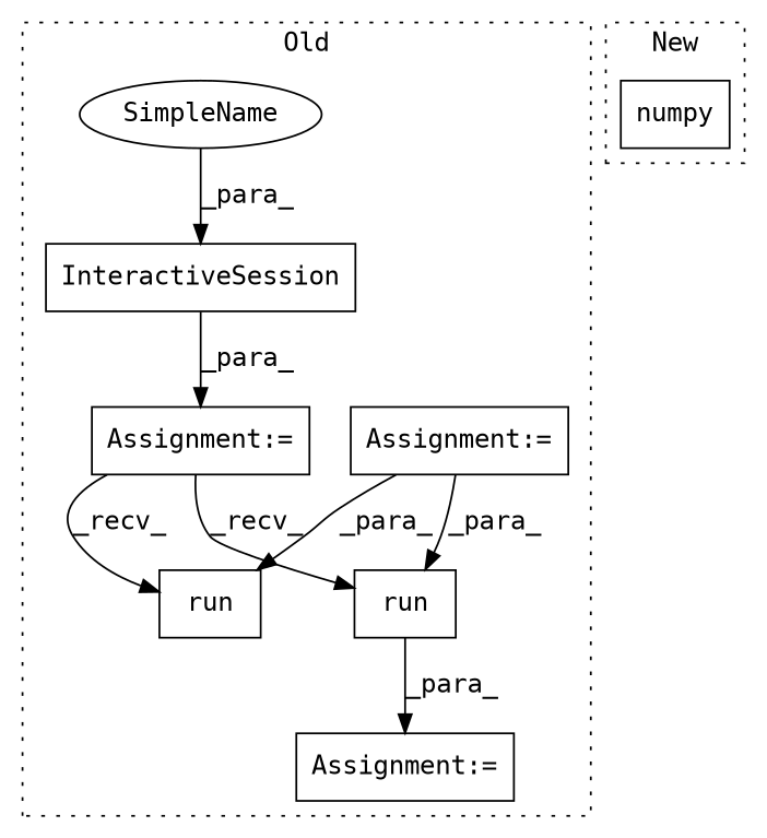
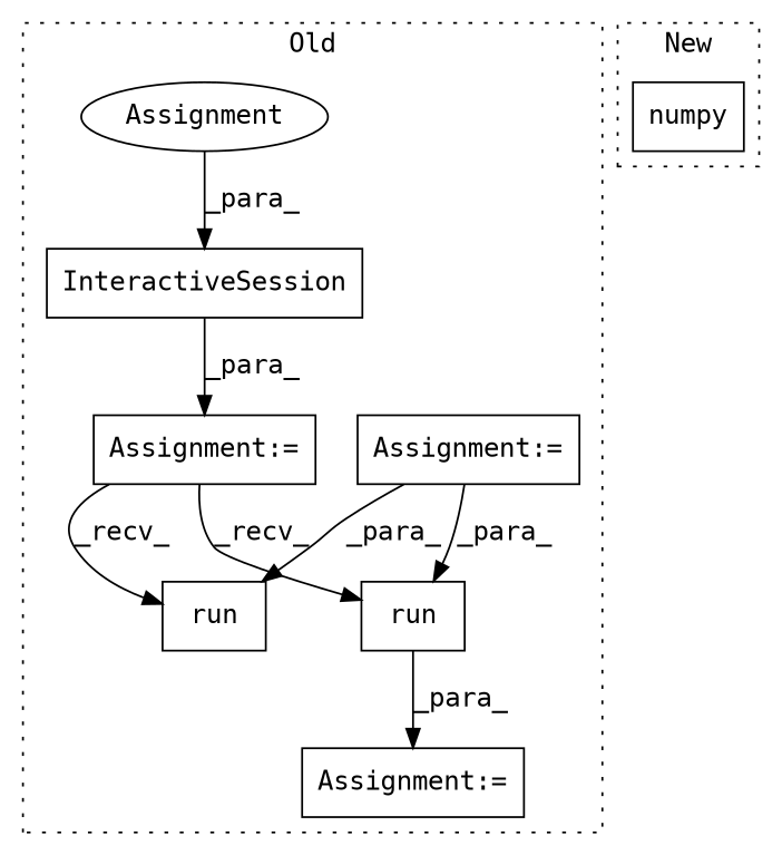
  digraph {
    fontname="DejaVu Sans Mono"
    node [a=32 fontname="DejaVu Sans Mono" l=1 shape=box]
    edge [fontname="DejaVu Sans Mono"]
    n1 [l=20 label=InteractiveSession s=646]
    n2 [l="4,1" label=run s="1057,1092"]
    n3 [a=7 label="Assignment:=" s=504]
    n4 [l="4,1" label=run s="974,1009"]
    n5 [a=7 label="Assignment:=" s=634]
    n6 [a=7 label="Assignment:=" s=968]
-   n7 [a=42 l=10 label=SimpleName s=635 shape=ellipse]
+   n7 [a=42 l=10 label=Assignment s=635 shape=ellipse]
    n8 [l=7 label=numpy s=736]
    subgraph cluster_1 {
      label=Old
      style=dotted
      n1
      n2
      n3
      n4
      n5
      n6
      n7
    }
    subgraph cluster_2 {
      label=New
      style=dotted
      n8
    }
    n1 -> n5 [label=_para_]
    n3 -> n2 [label=_para_]
    n3 -> n4 [label=_para_]
    n4 -> n6 [label=_para_]
    n5 -> n2 [label=_recv_]
    n5 -> n4 [label=_recv_]
    n7 -> n1 [label=_para_]
  }
